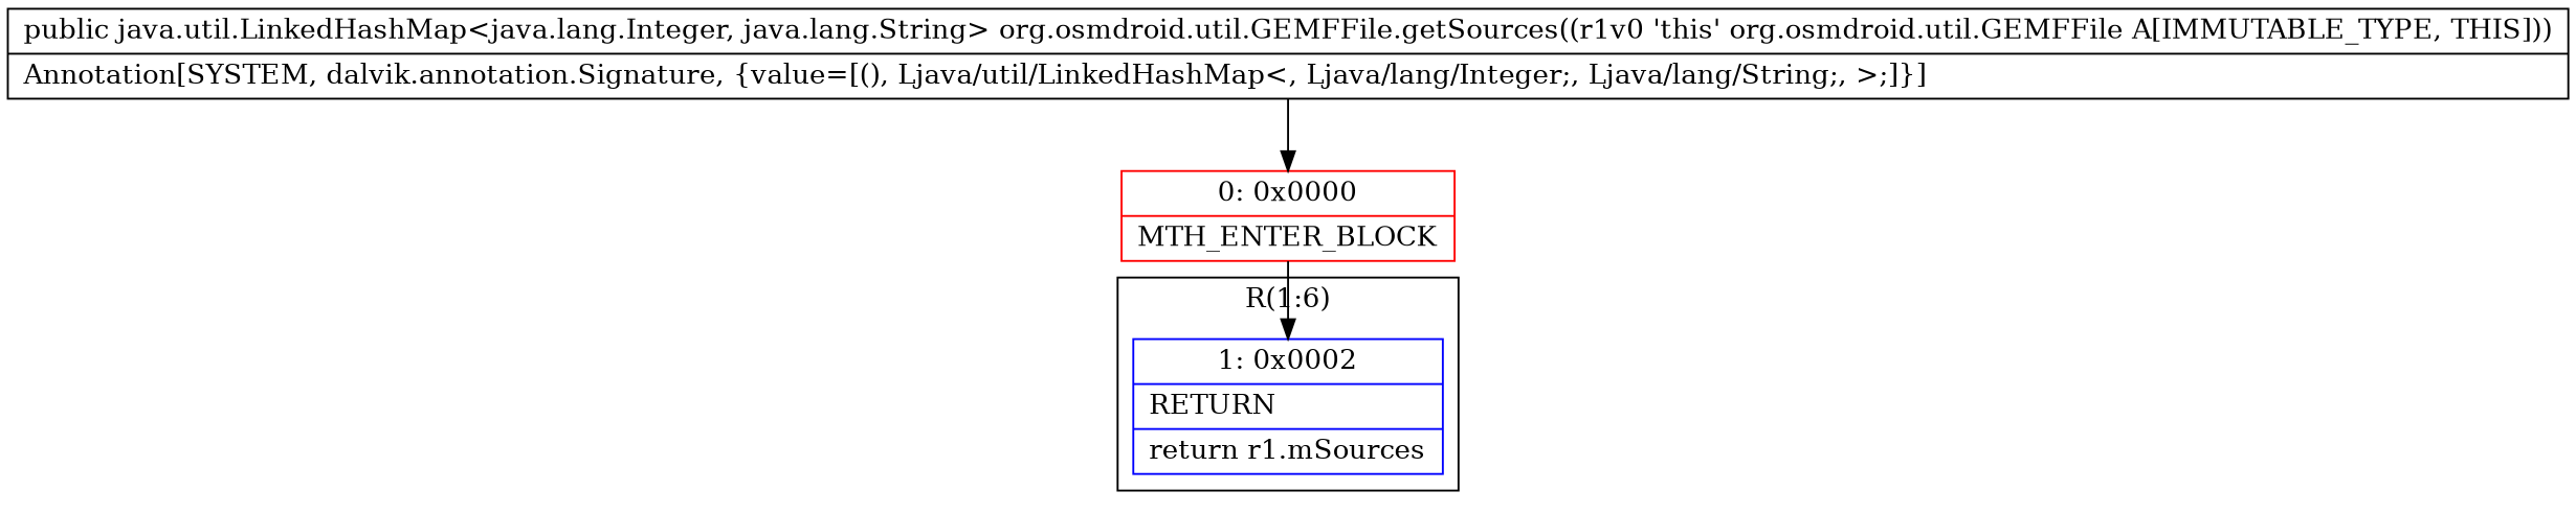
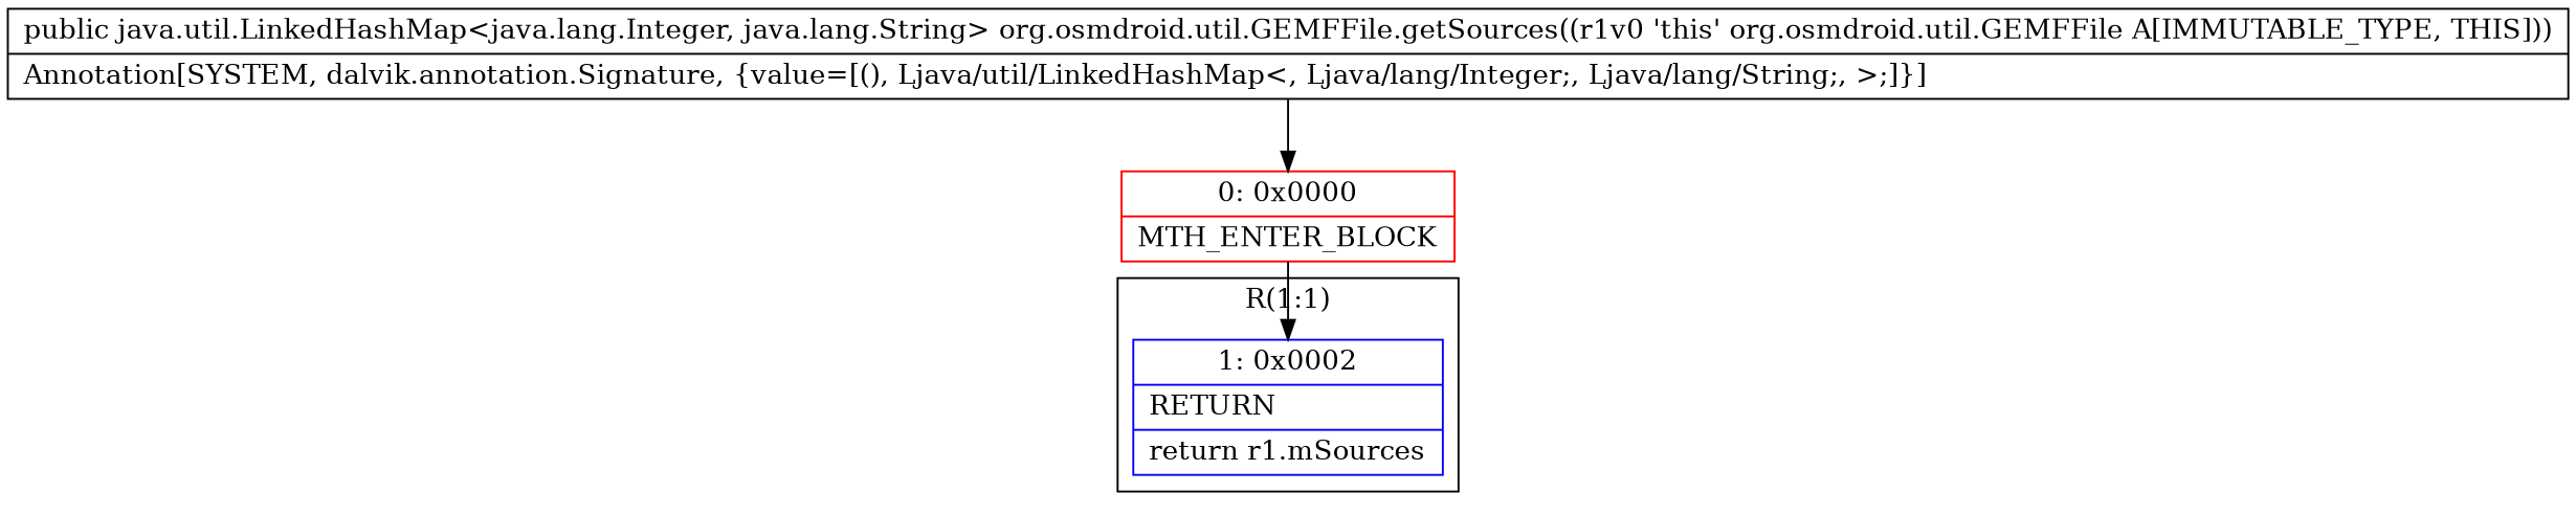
  digraph {
    node [shape=record]
    n1 [color=blue label="{1\:\ 0x0002|RETURN\l|return r1.mSources\l}"]
    n2 [color=red label="{0\:\ 0x0000|MTH_ENTER_BLOCK\l}"]
    n3 [label="{public java.util.LinkedHashMap\<java.lang.Integer, java.lang.String\> org.osmdroid.util.GEMFFile.getSources((r1v0 'this' org.osmdroid.util.GEMFFile A[IMMUTABLE_TYPE, THIS]))  | Annotation[SYSTEM, dalvik.annotation.Signature, \{value=[(), Ljava\/util\/LinkedHashMap\<, Ljava\/lang\/Integer;, Ljava\/lang\/String;, \>;]\}]\l}"]
    subgraph cluster_1 {
-     label="R(1:6)"
+     label="R(1:1)"
      n1
    }
    n2 -> n1
    n3 -> n2
  }
